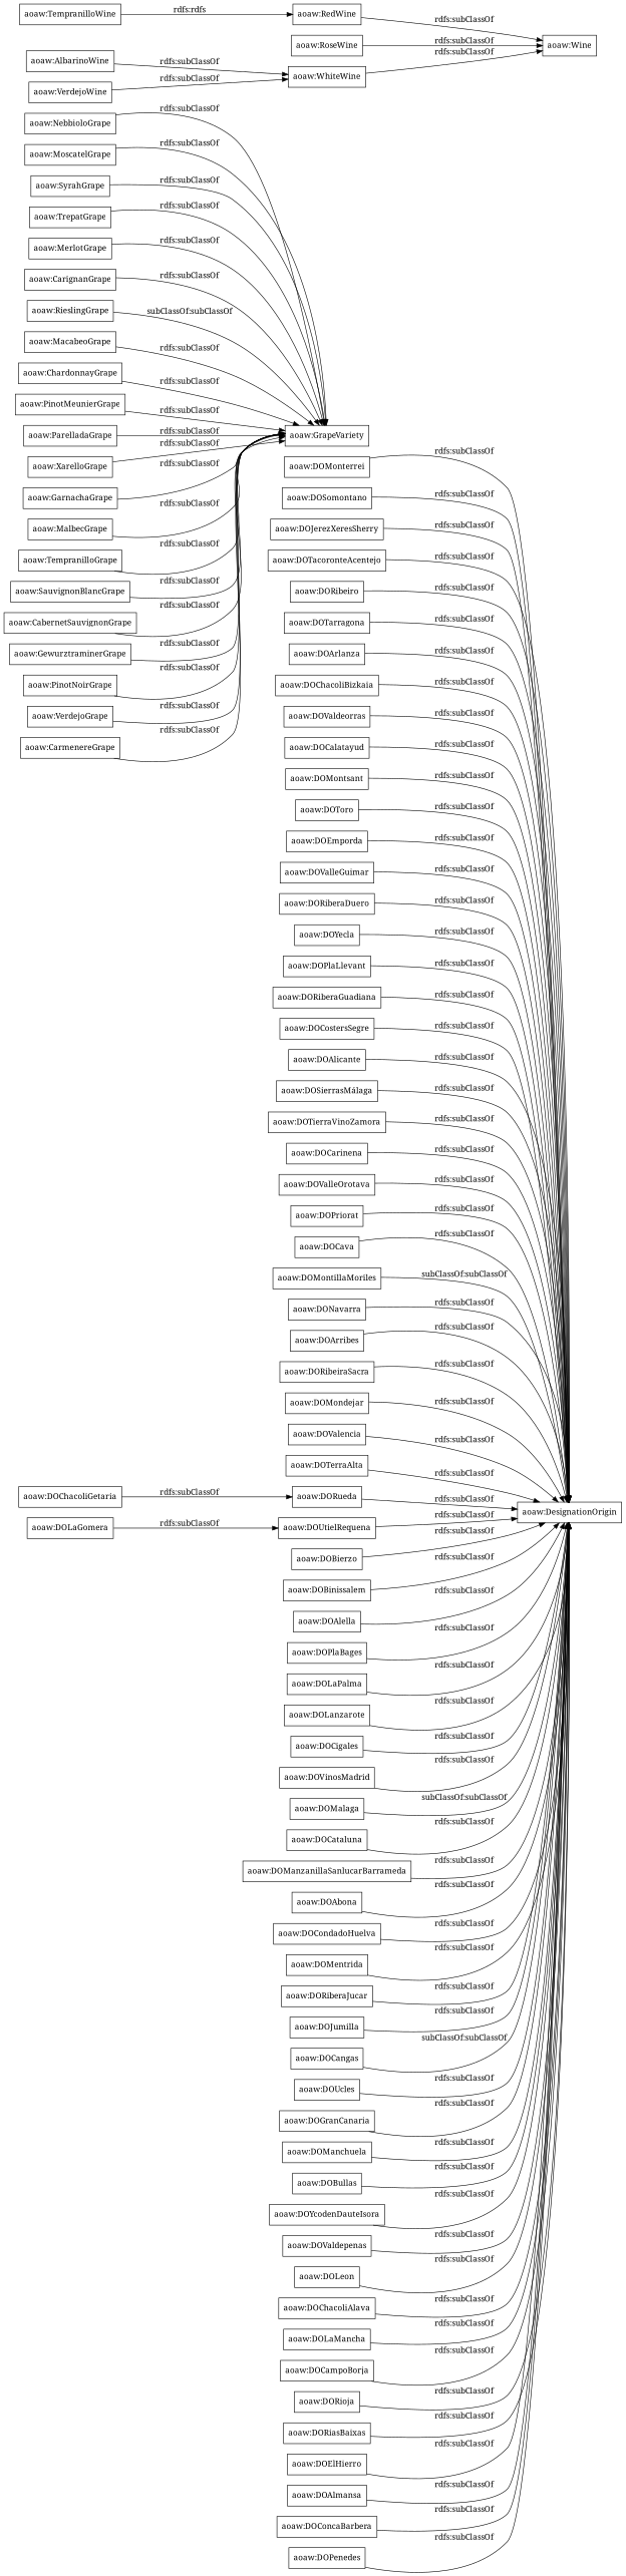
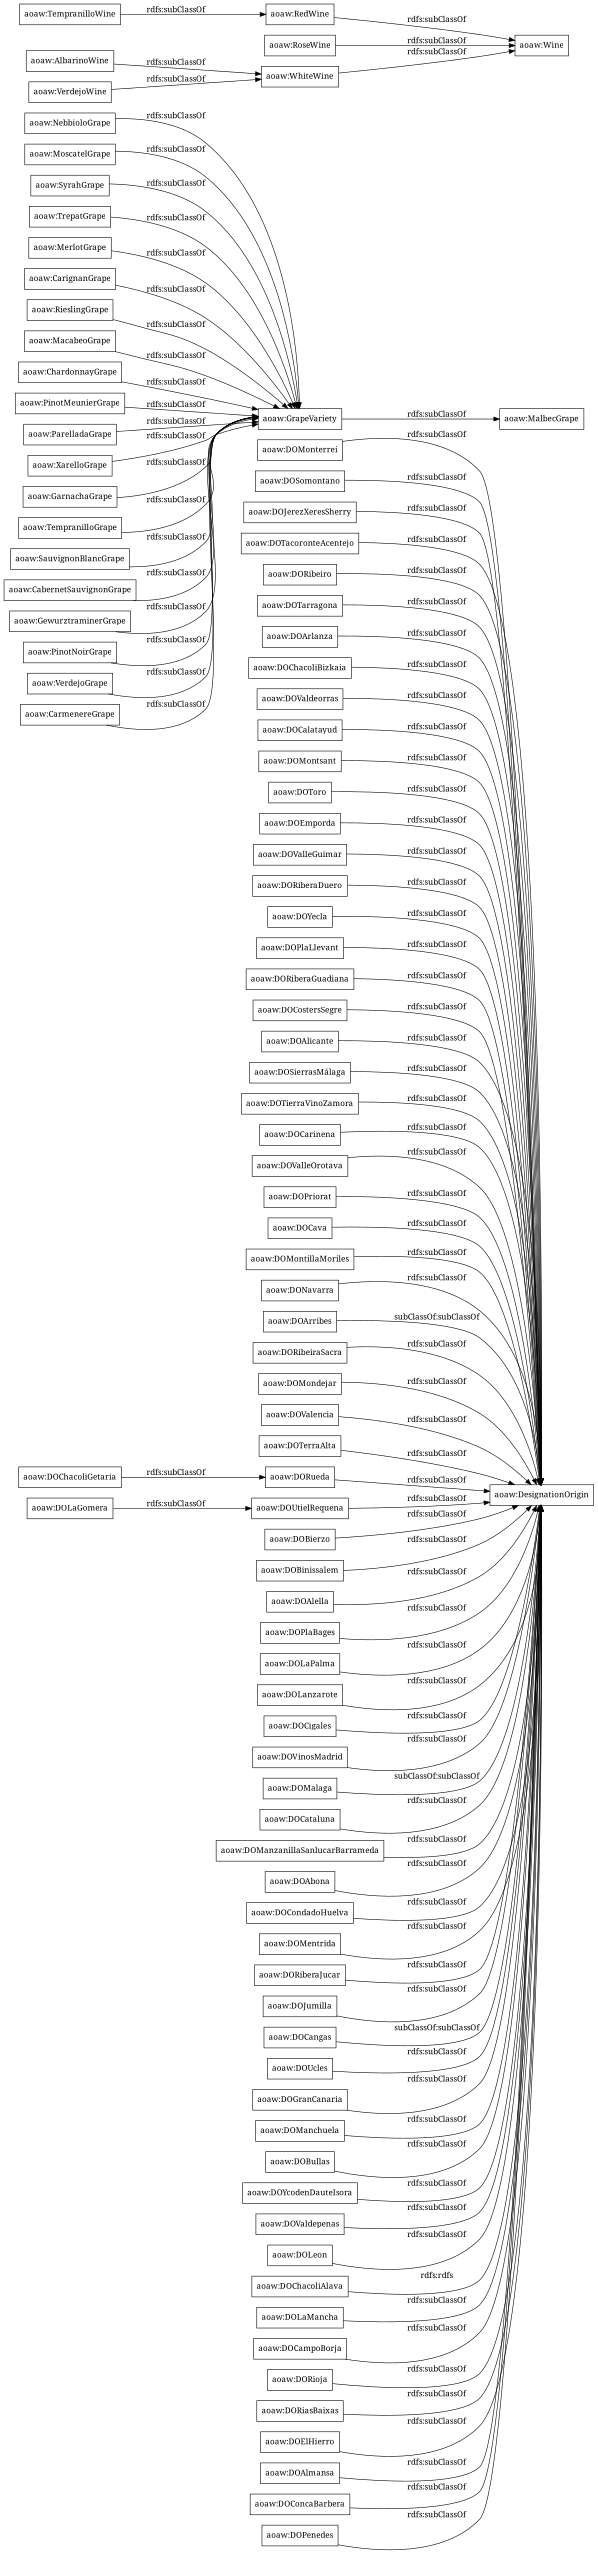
  digraph {
    fontname="Noto Serif"
    rankdir=LR
    node [color=black fontname="Noto Serif" shape=rectangle]
    edge [fontname="Noto Serif"]
    "aoaw:DOMonterrei"
    "aoaw:DesignationOrigin"
    "aoaw:DOSomontano"
    "aoaw:DOJerezXeresSherry"
    "aoaw:DOTacoronteAcentejo"
    "aoaw:DORibeiro"
    "aoaw:DOTarragona"
    "aoaw:NebbioloGrape"
    "aoaw:GrapeVariety"
    "aoaw:DOArlanza"
    "aoaw:DOChacoliBizkaia"
    "aoaw:DOValdeorras"
    "aoaw:DOCalatayud"
    "aoaw:DOMontsant"
    "aoaw:DOToro"
    "aoaw:DOEmporda"
    "aoaw:DOValleGuimar"
    "aoaw:DORiberaDuero"
    "aoaw:DOYecla"
    "aoaw:MoscatelGrape"
    "aoaw:DOPlaLlevant"
    "aoaw:AlbarinoWine"
    "aoaw:WhiteWine"
    "aoaw:Wine"
    "aoaw:SyrahGrape"
    "aoaw:RoseWine"
    "aoaw:DORiberaGuadiana"
    "aoaw:DOCostersSegre"
    "aoaw:DOAlicante"
    "aoaw:RedWine"
    "aoaw:DOSierrasMálaga"
    "aoaw:TrepatGrape"
    "aoaw:DOTierraVinoZamora"
    "aoaw:DOCarinena"
    "aoaw:DOValleOrotava"
    "aoaw:DOPriorat"
    "aoaw:DOCava"
    "aoaw:MerlotGrape"
    "aoaw:DOMontillaMoriles"
    "aoaw:CarignanGrape"
    "aoaw:DONavarra"
    "aoaw:DOArribes"
    "aoaw:DORibeiraSacra"
    "aoaw:DOMondejar"
    "aoaw:DOValencia"
    "aoaw:DOTerraAlta"
    "aoaw:DOChacoliGetaria"
    "aoaw:DORueda"
    "aoaw:DOUtielRequena"
    "aoaw:DOBierzo"
    "aoaw:DOBinissalem"
    "aoaw:RieslingGrape"
    "aoaw:DOAlella"
    "aoaw:DOPlaBages"
    "aoaw:DOLaPalma"
    "aoaw:MacabeoGrape"
    "aoaw:DOLanzarote"
    "aoaw:ChardonnayGrape"
    "aoaw:PinotMeunierGrape"
    "aoaw:TempranilloWine"
    "aoaw:DOCigales"
    "aoaw:DOVinosMadrid"
    "aoaw:DOMalaga"
    "aoaw:DOCataluna"
    "aoaw:DOManzanillaSanlucarBarrameda"
    "aoaw:ParelladaGrape"
    "aoaw:DOAbona"
    "aoaw:DOCondadoHuelva"
    "aoaw:DOMentrida"
    "aoaw:DORiberaJucar"
    "aoaw:DOJumilla"
    "aoaw:XarelloGrape"
    "aoaw:DOCangas"
    "aoaw:DOUcles"
    "aoaw:VerdejoWine"
    "aoaw:GarnachaGrape"
    "aoaw:DOGranCanaria"
    "aoaw:DOManchuela"
    "aoaw:MalbecGrape"
    "aoaw:DOBullas"
    "aoaw:DOYcodenDauteIsora"
    "aoaw:DOValdepenas"
    "aoaw:TempranilloGrape"
    "aoaw:SauvignonBlancGrape"
    "aoaw:DOLeon"
    "aoaw:DOLaGomera"
    "aoaw:CabernetSauvignonGrape"
    "aoaw:DOChacoliAlava"
    "aoaw:DOLaMancha"
    "aoaw:GewurztraminerGrape"
    "aoaw:PinotNoirGrape"
    "aoaw:DOCampoBorja"
    "aoaw:VerdejoGrape"
    "aoaw:DORioja"
    "aoaw:DORiasBaixas"
    "aoaw:CarmenereGrape"
    "aoaw:DOElHierro"
    "aoaw:DOAlmansa"
    "aoaw:DOConcaBarbera"
    "aoaw:DOPenedes"
    "aoaw:DOMonterrei" -> "aoaw:DesignationOrigin" [label="rdfs:subClassOf"]
    "aoaw:DOSomontano" -> "aoaw:DesignationOrigin" [label="rdfs:subClassOf"]
    "aoaw:DOJerezXeresSherry" -> "aoaw:DesignationOrigin" [label="rdfs:subClassOf"]
    "aoaw:DOTacoronteAcentejo" -> "aoaw:DesignationOrigin" [label="rdfs:subClassOf"]
    "aoaw:DORibeiro" -> "aoaw:DesignationOrigin" [label="rdfs:subClassOf"]
    "aoaw:DOTarragona" -> "aoaw:DesignationOrigin" [label="rdfs:subClassOf"]
    "aoaw:NebbioloGrape" -> "aoaw:GrapeVariety" [label="rdfs:subClassOf"]
    "aoaw:DOArlanza" -> "aoaw:DesignationOrigin" [label="rdfs:subClassOf"]
    "aoaw:DOChacoliBizkaia" -> "aoaw:DesignationOrigin" [label="rdfs:subClassOf"]
    "aoaw:DOValdeorras" -> "aoaw:DesignationOrigin" [label="rdfs:subClassOf"]
    "aoaw:DOCalatayud" -> "aoaw:DesignationOrigin" [label="rdfs:subClassOf"]
    "aoaw:DOMontsant" -> "aoaw:DesignationOrigin" [label="rdfs:subClassOf"]
    "aoaw:DOToro" -> "aoaw:DesignationOrigin" [label="rdfs:subClassOf"]
    "aoaw:DOEmporda" -> "aoaw:DesignationOrigin" [label="rdfs:subClassOf"]
    "aoaw:DOValleGuimar" -> "aoaw:DesignationOrigin" [label="rdfs:subClassOf"]
    "aoaw:DORiberaDuero" -> "aoaw:DesignationOrigin" [label="rdfs:subClassOf"]
    "aoaw:DOYecla" -> "aoaw:DesignationOrigin" [label="rdfs:subClassOf"]
    "aoaw:MoscatelGrape" -> "aoaw:GrapeVariety" [label="rdfs:subClassOf"]
    "aoaw:DOPlaLlevant" -> "aoaw:DesignationOrigin" [label="rdfs:subClassOf"]
    "aoaw:AlbarinoWine" -> "aoaw:WhiteWine" [label="rdfs:subClassOf"]
    "aoaw:WhiteWine" -> "aoaw:Wine" [label="rdfs:subClassOf"]
    "aoaw:SyrahGrape" -> "aoaw:GrapeVariety" [label="rdfs:subClassOf"]
    "aoaw:RoseWine" -> "aoaw:Wine" [label="rdfs:subClassOf"]
    "aoaw:DORiberaGuadiana" -> "aoaw:DesignationOrigin" [label="rdfs:subClassOf"]
    "aoaw:DOCostersSegre" -> "aoaw:DesignationOrigin" [label="rdfs:subClassOf"]
    "aoaw:DOAlicante" -> "aoaw:DesignationOrigin" [label="rdfs:subClassOf"]
    "aoaw:RedWine" -> "aoaw:Wine" [label="rdfs:subClassOf"]
    "aoaw:DOSierrasMálaga" -> "aoaw:DesignationOrigin" [label="rdfs:subClassOf"]
    "aoaw:TrepatGrape" -> "aoaw:GrapeVariety" [label="rdfs:subClassOf"]
    "aoaw:DOTierraVinoZamora" -> "aoaw:DesignationOrigin" [label="rdfs:subClassOf"]
    "aoaw:DOCarinena" -> "aoaw:DesignationOrigin" [label="rdfs:subClassOf"]
    "aoaw:DOValleOrotava" -> "aoaw:DesignationOrigin" [label="rdfs:subClassOf"]
    "aoaw:DOPriorat" -> "aoaw:DesignationOrigin" [label="rdfs:subClassOf"]
    "aoaw:DOCava" -> "aoaw:DesignationOrigin" [label="rdfs:subClassOf"]
    "aoaw:MerlotGrape" -> "aoaw:GrapeVariety" [label="rdfs:subClassOf"]
-   "aoaw:DOMontillaMoriles" -> "aoaw:DesignationOrigin" [label="subClassOf:subClassOf"]
+   "aoaw:DOMontillaMoriles" -> "aoaw:DesignationOrigin" [label="rdfs:subClassOf"]
    "aoaw:CarignanGrape" -> "aoaw:GrapeVariety" [label="rdfs:subClassOf"]
    "aoaw:DONavarra" -> "aoaw:DesignationOrigin" [label="rdfs:subClassOf"]
-   "aoaw:DOArribes" -> "aoaw:DesignationOrigin" [label="rdfs:subClassOf"]
+   "aoaw:DOArribes" -> "aoaw:DesignationOrigin" [label="subClassOf:subClassOf"]
    "aoaw:DORibeiraSacra" -> "aoaw:DesignationOrigin" [label="rdfs:subClassOf"]
    "aoaw:DOMondejar" -> "aoaw:DesignationOrigin" [label="rdfs:subClassOf"]
    "aoaw:DOValencia" -> "aoaw:DesignationOrigin" [label="rdfs:subClassOf"]
    "aoaw:DOTerraAlta" -> "aoaw:DesignationOrigin" [label="rdfs:subClassOf"]
    "aoaw:DOChacoliGetaria" -> "aoaw:DORueda" [label="rdfs:subClassOf"]
    "aoaw:DORueda" -> "aoaw:DesignationOrigin" [label="rdfs:subClassOf"]
    "aoaw:DOUtielRequena" -> "aoaw:DesignationOrigin" [label="rdfs:subClassOf"]
    "aoaw:DOBierzo" -> "aoaw:DesignationOrigin" [label="rdfs:subClassOf"]
    "aoaw:DOBinissalem" -> "aoaw:DesignationOrigin" [label="rdfs:subClassOf"]
-   "aoaw:RieslingGrape" -> "aoaw:GrapeVariety" [label="subClassOf:subClassOf"]
+   "aoaw:RieslingGrape" -> "aoaw:GrapeVariety" [label="rdfs:subClassOf"]
    "aoaw:DOAlella" -> "aoaw:DesignationOrigin" [label="rdfs:subClassOf"]
    "aoaw:DOPlaBages" -> "aoaw:DesignationOrigin" [label="rdfs:subClassOf"]
    "aoaw:DOLaPalma" -> "aoaw:DesignationOrigin" [label="rdfs:subClassOf"]
    "aoaw:MacabeoGrape" -> "aoaw:GrapeVariety" [label="rdfs:subClassOf"]
    "aoaw:DOLanzarote" -> "aoaw:DesignationOrigin" [label="rdfs:subClassOf"]
    "aoaw:ChardonnayGrape" -> "aoaw:GrapeVariety" [label="rdfs:subClassOf"]
    "aoaw:PinotMeunierGrape" -> "aoaw:GrapeVariety" [label="rdfs:subClassOf"]
-   "aoaw:TempranilloWine" -> "aoaw:RedWine" [label="rdfs:rdfs"]
+   "aoaw:TempranilloWine" -> "aoaw:RedWine" [label="rdfs:subClassOf"]
    "aoaw:DOCigales" -> "aoaw:DesignationOrigin" [label="rdfs:subClassOf"]
    "aoaw:DOVinosMadrid" -> "aoaw:DesignationOrigin" [label="rdfs:subClassOf"]
    "aoaw:DOMalaga" -> "aoaw:DesignationOrigin" [label="subClassOf:subClassOf"]
    "aoaw:DOCataluna" -> "aoaw:DesignationOrigin" [label="rdfs:subClassOf"]
    "aoaw:DOManzanillaSanlucarBarrameda" -> "aoaw:DesignationOrigin" [label="rdfs:subClassOf"]
    "aoaw:ParelladaGrape" -> "aoaw:GrapeVariety" [label="rdfs:subClassOf"]
    "aoaw:DOAbona" -> "aoaw:DesignationOrigin" [label="rdfs:subClassOf"]
    "aoaw:DOCondadoHuelva" -> "aoaw:DesignationOrigin" [label="rdfs:subClassOf"]
    "aoaw:DOMentrida" -> "aoaw:DesignationOrigin" [label="rdfs:subClassOf"]
    "aoaw:DORiberaJucar" -> "aoaw:DesignationOrigin" [label="rdfs:subClassOf"]
    "aoaw:DOJumilla" -> "aoaw:DesignationOrigin" [label="rdfs:subClassOf"]
    "aoaw:XarelloGrape" -> "aoaw:GrapeVariety" [label="rdfs:subClassOf"]
    "aoaw:DOCangas" -> "aoaw:DesignationOrigin" [label="subClassOf:subClassOf"]
    "aoaw:DOUcles" -> "aoaw:DesignationOrigin" [label="rdfs:subClassOf"]
    "aoaw:VerdejoWine" -> "aoaw:WhiteWine" [label="rdfs:subClassOf"]
    "aoaw:GarnachaGrape" -> "aoaw:GrapeVariety" [label="rdfs:subClassOf"]
    "aoaw:DOGranCanaria" -> "aoaw:DesignationOrigin" [label="rdfs:subClassOf"]
    "aoaw:DOManchuela" -> "aoaw:DesignationOrigin" [label="rdfs:subClassOf"]
-   "aoaw:MalbecGrape" -> "aoaw:GrapeVariety" [label="rdfs:subClassOf"]
+   "aoaw:GrapeVariety" -> "aoaw:MalbecGrape" [label="rdfs:subClassOf"]
    "aoaw:DOBullas" -> "aoaw:DesignationOrigin" [label="rdfs:subClassOf"]
    "aoaw:DOYcodenDauteIsora" -> "aoaw:DesignationOrigin" [label="rdfs:subClassOf"]
    "aoaw:DOValdepenas" -> "aoaw:DesignationOrigin" [label="rdfs:subClassOf"]
    "aoaw:TempranilloGrape" -> "aoaw:GrapeVariety" [label="rdfs:subClassOf"]
    "aoaw:SauvignonBlancGrape" -> "aoaw:GrapeVariety" [label="rdfs:subClassOf"]
    "aoaw:DOLeon" -> "aoaw:DesignationOrigin" [label="rdfs:subClassOf"]
    "aoaw:DOLaGomera" -> "aoaw:DOUtielRequena" [label="rdfs:subClassOf"]
    "aoaw:CabernetSauvignonGrape" -> "aoaw:GrapeVariety" [label="rdfs:subClassOf"]
-   "aoaw:DOChacoliAlava" -> "aoaw:DesignationOrigin" [label="rdfs:subClassOf"]
+   "aoaw:DOChacoliAlava" -> "aoaw:DesignationOrigin" [label="rdfs:rdfs"]
    "aoaw:DOLaMancha" -> "aoaw:DesignationOrigin" [label="rdfs:subClassOf"]
    "aoaw:GewurztraminerGrape" -> "aoaw:GrapeVariety" [label="rdfs:subClassOf"]
    "aoaw:PinotNoirGrape" -> "aoaw:GrapeVariety" [label="rdfs:subClassOf"]
    "aoaw:DOCampoBorja" -> "aoaw:DesignationOrigin" [label="rdfs:subClassOf"]
    "aoaw:VerdejoGrape" -> "aoaw:GrapeVariety" [label="rdfs:subClassOf"]
    "aoaw:DORioja" -> "aoaw:DesignationOrigin" [label="rdfs:subClassOf"]
    "aoaw:DORiasBaixas" -> "aoaw:DesignationOrigin" [label="rdfs:subClassOf"]
    "aoaw:CarmenereGrape" -> "aoaw:GrapeVariety" [label="rdfs:subClassOf"]
    "aoaw:DOElHierro" -> "aoaw:DesignationOrigin" [label="rdfs:subClassOf"]
    "aoaw:DOAlmansa" -> "aoaw:DesignationOrigin" [label="rdfs:subClassOf"]
    "aoaw:DOConcaBarbera" -> "aoaw:DesignationOrigin" [label="rdfs:subClassOf"]
    "aoaw:DOPenedes" -> "aoaw:DesignationOrigin" [label="rdfs:subClassOf"]
  }
